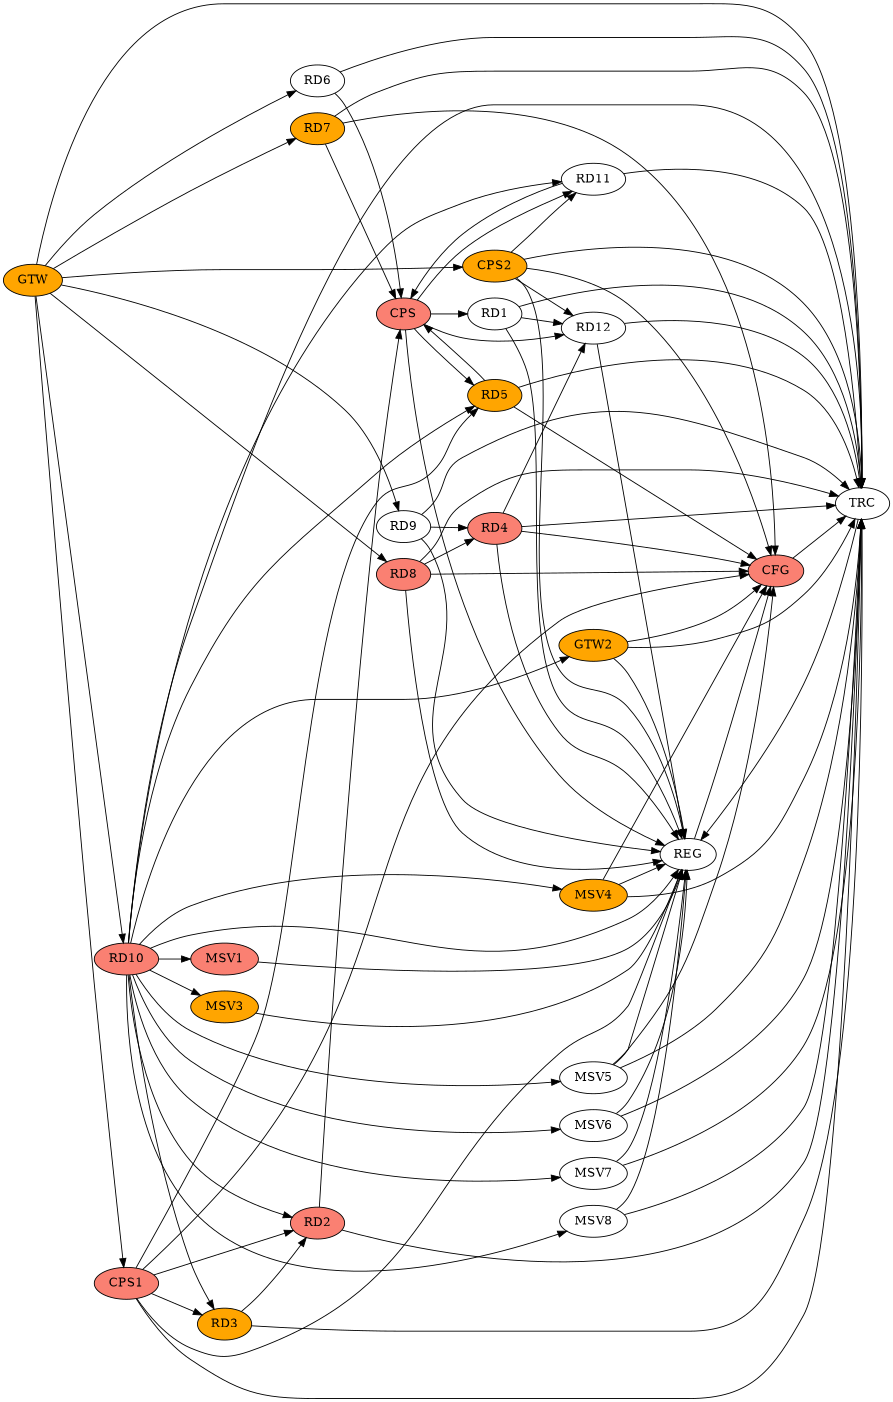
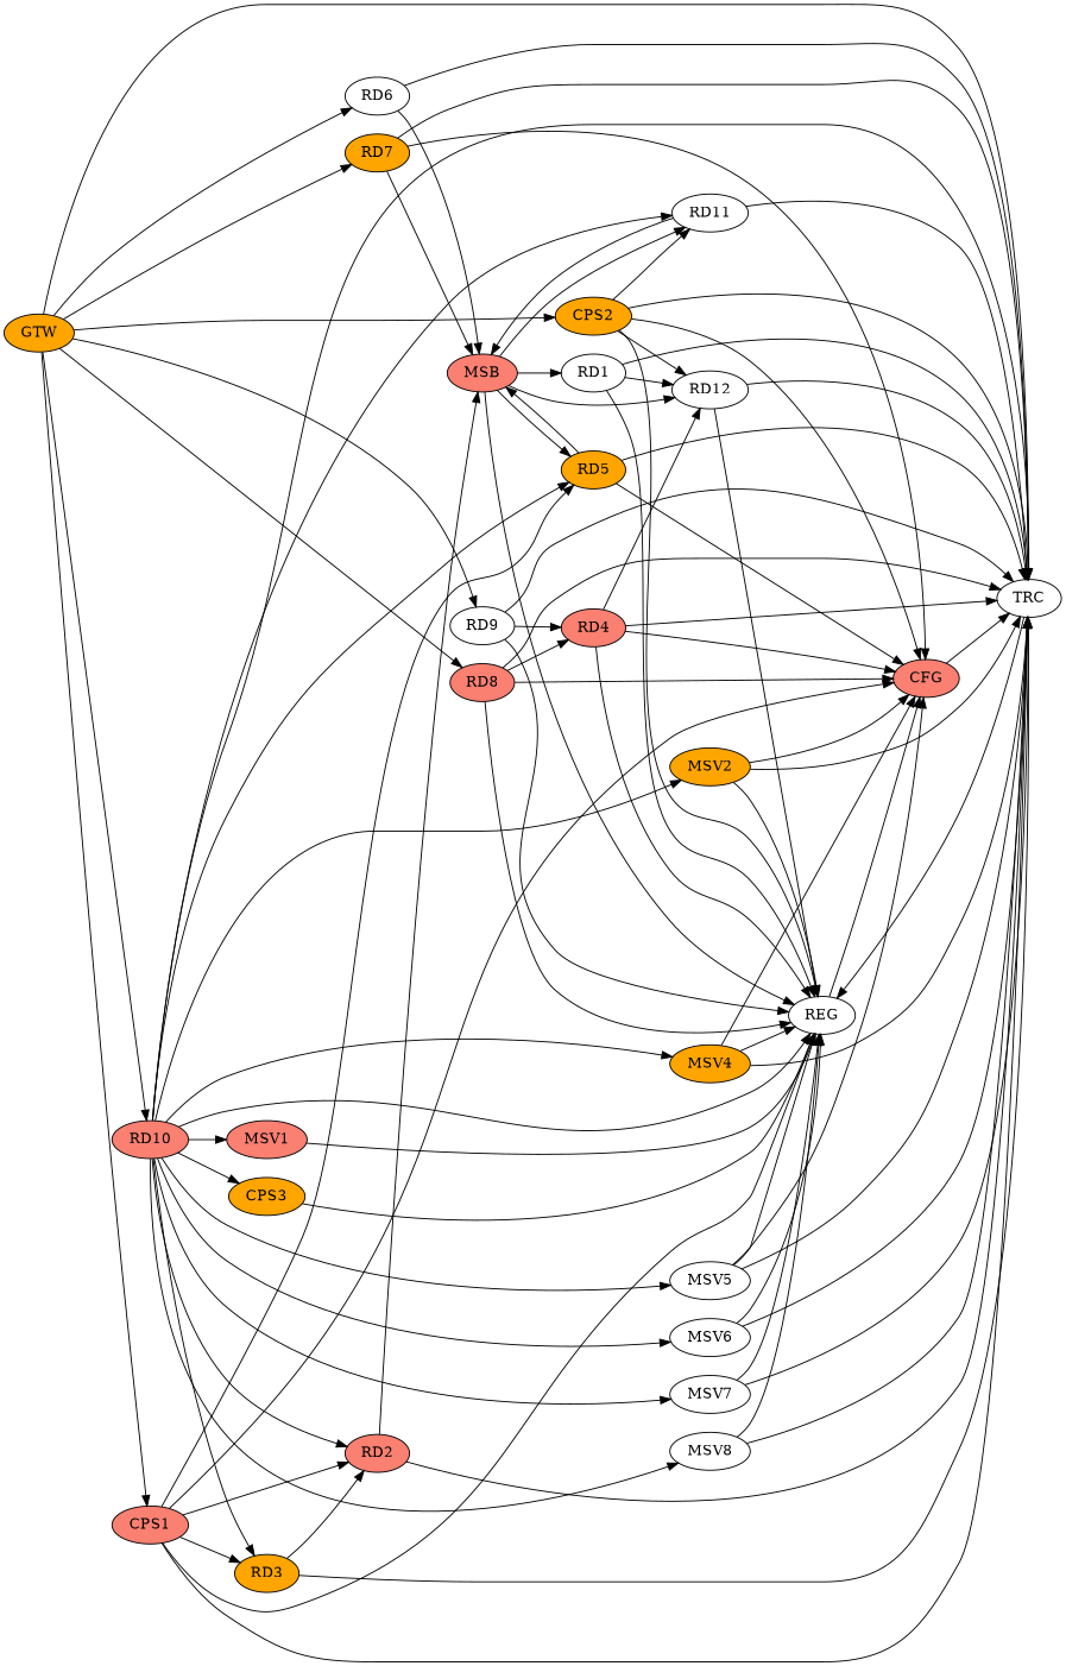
  strict digraph {
    rankdir=LR
    node [fillcolor=white style=filled]
    n1 [label=RD1]
    n2 [label=RD12]
    n3 [label=REG]
    n4 [label=TRC]
    n5 [fillcolor=salmon label=CFG]
    n6 [fillcolor=salmon label=RD2]
-   n7 [fillcolor=salmon label=CPS]
+   n7 [fillcolor=salmon label=MSB]
    n8 [fillcolor=orange label=RD5]
    n9 [label=RD11]
    n10 [fillcolor=orange label=RD3]
    n11 [fillcolor=salmon label=RD4]
    n12 [label=RD6]
    n13 [fillcolor=orange label=RD7]
    n14 [fillcolor=salmon label=RD8]
    n15 [label=RD9]
    n16 [fillcolor=salmon label=RD10]
    n17 [fillcolor=salmon label=MSV1]
-   n18 [fillcolor=orange label=GTW2]
-   n19 [fillcolor=orange label=MSV3]
+   n18 [fillcolor=orange label=MSV2]
+   n19 [fillcolor=orange label=CPS3]
    n20 [fillcolor=orange label=MSV4]
    n21 [label=MSV5]
    n22 [label=MSV6]
    n23 [label=MSV7]
    n24 [label=MSV8]
    n25 [fillcolor=salmon label=CPS1]
    n26 [fillcolor=orange label=CPS2]
    n27 [fillcolor=orange label=GTW]
    n1 -> n2
    n1 -> n3
    n1 -> n4
    n2 -> n3
    n2 -> n4
    n3 -> n5
    n4 -> n3
    n5 -> n4
    n6 -> n4
    n6 -> n7
    n7 -> n1
    n7 -> n2
    n7 -> n3
    n7 -> n8
    n7 -> n9
    n8 -> n4
    n8 -> n5
    n8 -> n7
    n9 -> n4
    n9 -> n7
    n10 -> n4
    n10 -> n6
    n11 -> n2
    n11 -> n3
    n11 -> n4
    n11 -> n5
    n12 -> n4
    n12 -> n7
    n13 -> n4
    n13 -> n5
    n13 -> n7
    n14 -> n3
    n14 -> n4
    n14 -> n5
    n14 -> n11
    n15 -> n3
    n15 -> n4
    n15 -> n11
    n16 -> n3
    n16 -> n4
    n16 -> n6
    n16 -> n8
    n16 -> n9
    n16 -> n10
    n16 -> n17
    n16 -> n18
    n16 -> n19
    n16 -> n20
    n16 -> n21
    n16 -> n22
    n16 -> n23
    n16 -> n24
    n17 -> n3
    n18 -> n3
    n18 -> n4
    n18 -> n5
    n19 -> n3
    n20 -> n3
    n20 -> n4
    n20 -> n5
    n21 -> n3
    n21 -> n4
    n21 -> n5
    n22 -> n3
    n22 -> n4
    n23 -> n3
    n23 -> n4
    n24 -> n3
    n24 -> n4
    n25 -> n3
    n25 -> n4
    n25 -> n5
    n25 -> n6
    n25 -> n8
    n25 -> n10
    n26 -> n2
    n26 -> n3
    n26 -> n4
    n26 -> n5
    n26 -> n9
    n27 -> n4
    n27 -> n12
    n27 -> n13
    n27 -> n14
    n27 -> n15
    n27 -> n16
    n27 -> n25
    n27 -> n26
  }
